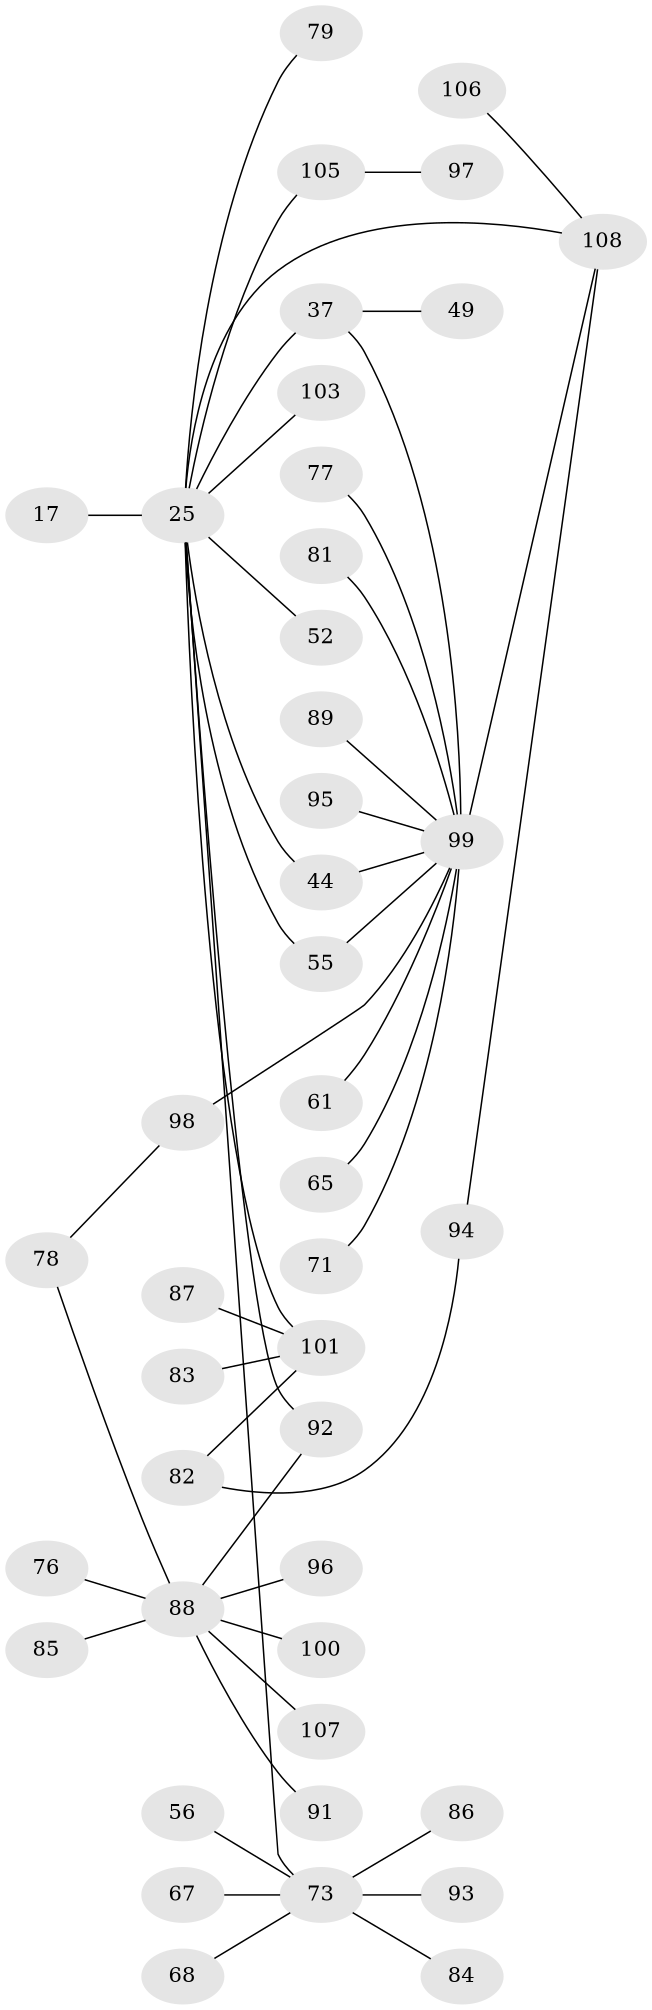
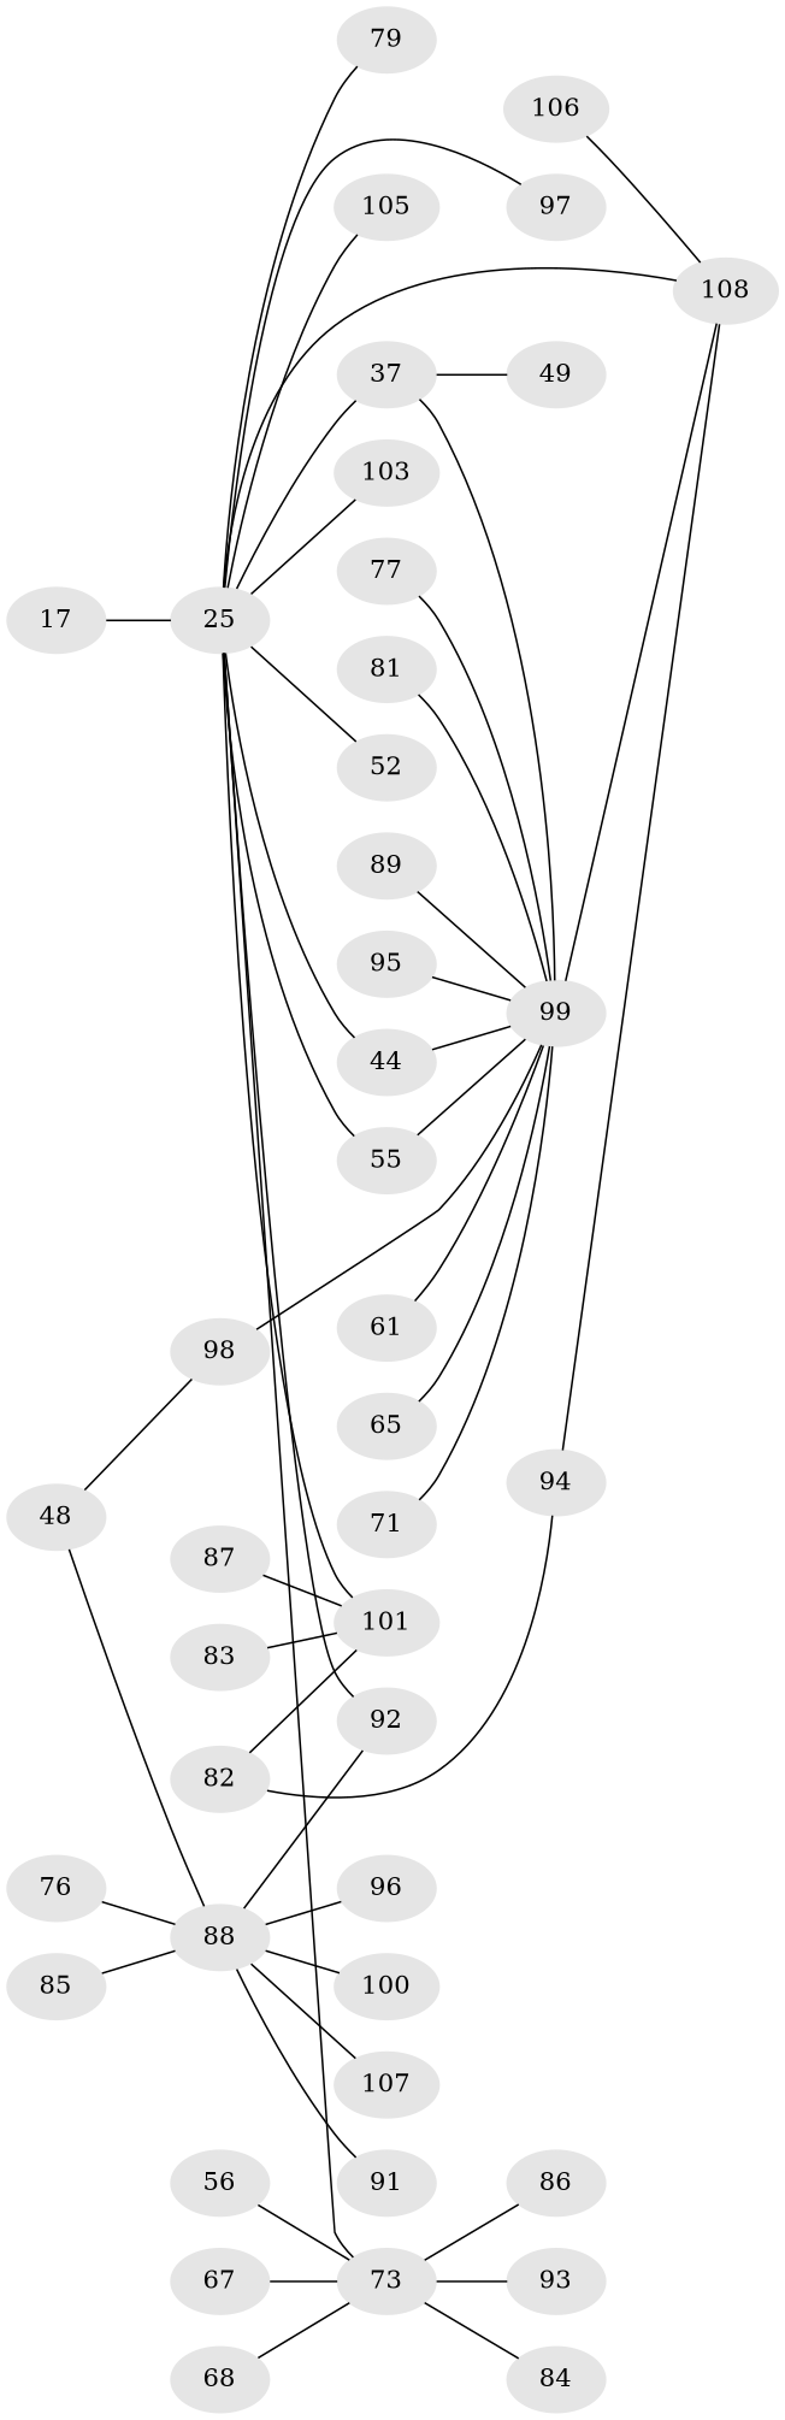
  graph {
    rankdir=LR
    node [color=gray90 style=filled]
    25 [super="+21+9+2"]
    37 [super="+27+22"]
    44 [super="+43"]
    52 [super="+4"]
    55 [super="+36"]
    73 [super="+33+39+46+41"]
    79
    97
    101 [super="+53"]
    103 [super="+40"]
    105
    108 [super="+45+57+60+62+64+102+104"]
    92
    17
    49
    99 [super="+51+18+47"]
    84 [super="+58"]
    86
    93
    88 [super="+63+74+72+80"]
    91
    96
    100
    107
    56
    61
    65
    67
    68
    71
    76
    77
-   78
+   78 [label=48]
    98
    81
    82 [super="+75"]
    94
    83
    85
    87 [super="+69"]
    89
    95 [super="+90"]
    106 [super="+66"]
    25 -- 37 [weight=4]
    25 -- 44
    25 -- 52
    25 -- 55
    25 -- 73 [weight=2]
    25 -- 79
-   105 -- 97
+   25 -- 97
    25 -- 101 [weight=2]
    25 -- 103
    25 -- 105
    25 -- 108 [weight=2]
    25 -- 92 [weight=3]
    37 -- 49
    37 -- 99
    44 -- 99 [weight=2]
    55 -- 99
    73 -- 84
    73 -- 86
    73 -- 93
    17 -- 25
    99 -- 108
    88 -- 92
    88 -- 91
    88 -- 96
    88 -- 100
    88 -- 107
    56 -- 73
    61 -- 99
    65 -- 99
    67 -- 73
    68 -- 73
    71 -- 99
    76 -- 88
    77 -- 99
    78 -- 88
    78 -- 98
    98 -- 99
    81 -- 99
    82 -- 101
    82 -- 94
    94 -- 108
    83 -- 101
    85 -- 88
    87 -- 101
    89 -- 99
    95 -- 99 [weight=2]
    106 -- 108
  }
